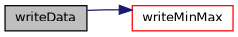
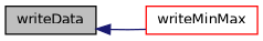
  digraph {
    rankdir=LR
    node [fontname=Helvetica fontsize=10 shape=record]
    n1 [color=black fillcolor=grey75 fontcolor=black height=0.2 label=writeData style=filled width=0.4]
    n2 [color=red height=0.2 label=writeMinMax width=0.4]
-   n2 -> n1 [color=midnightblue dir=back fontname=Helvetica fontsize=10 labelfontname=Helvetica labelfontsize=10 style=solid]
+   n1 -> n2 [color=midnightblue dir=back fontname=Helvetica fontsize=10 labelfontname=Helvetica labelfontsize=10 style=solid]
  }
